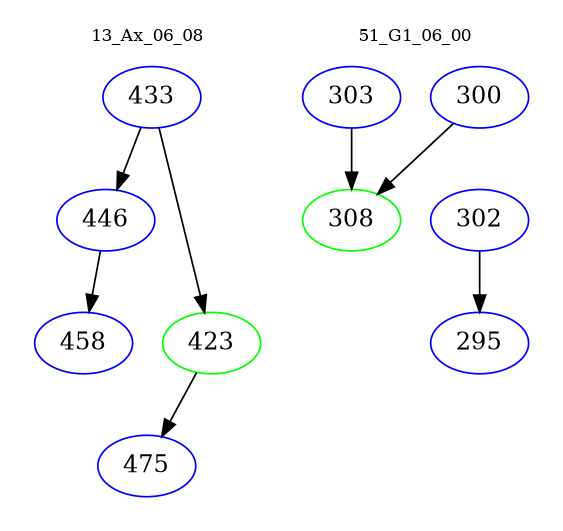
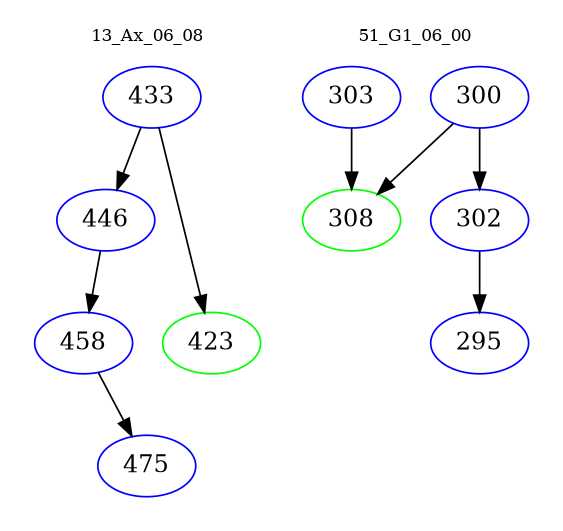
  digraph {
    node [color=blue]
    edge [color=black]
    n1 [label=446]
    n2 [label=433]
    n3 [label=458]
    n4 [color=green label=423]
    n5 [label=475]
    n6 [label=300]
    n7 [label=302]
    n8 [label=303]
    n9 [label=295]
    n10 [color=green label=308]
    subgraph cluster_1 {
      color=white
      fontsize=10
      label="13_Ax_06_08"
      n1
      n2
      n3
      n4
      n5
    }
    subgraph cluster_2 {
      color=white
      fontsize=10
      label="51_G1_06_00"
      n6
      n7
      n8
      n9
      n10
    }
    n1 -> n3
    n2 -> n1
    n2 -> n4
-   n4 -> n5
+   n3 -> n5
+   n6 -> n7
    n6 -> n10
    n7 -> n9
    n8 -> n10
  }
